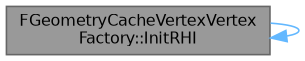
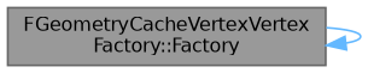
  digraph {
    rankdir=TB
-   n1 [color=gray40 fillcolor=grey60 fontcolor=black fontname=Helvetica fontsize=10 height=0.2 label="FGeometryCacheVertexVertex\lFactory::InitRHI" shape=box style=filled width=0.4]
+   n1 [color=gray40 fillcolor=grey60 fontcolor=black fontname=Helvetica fontsize=10 height=0.2 label="FGeometryCacheVertexVertex\lFactory::Factory" shape=box style=filled width=0.4]
    n1 -> n1 [color=steelblue1 fontname=Helvetica fontsize=10 labelfontname=Helvetica labelfontsize=10 style=solid]
  }
